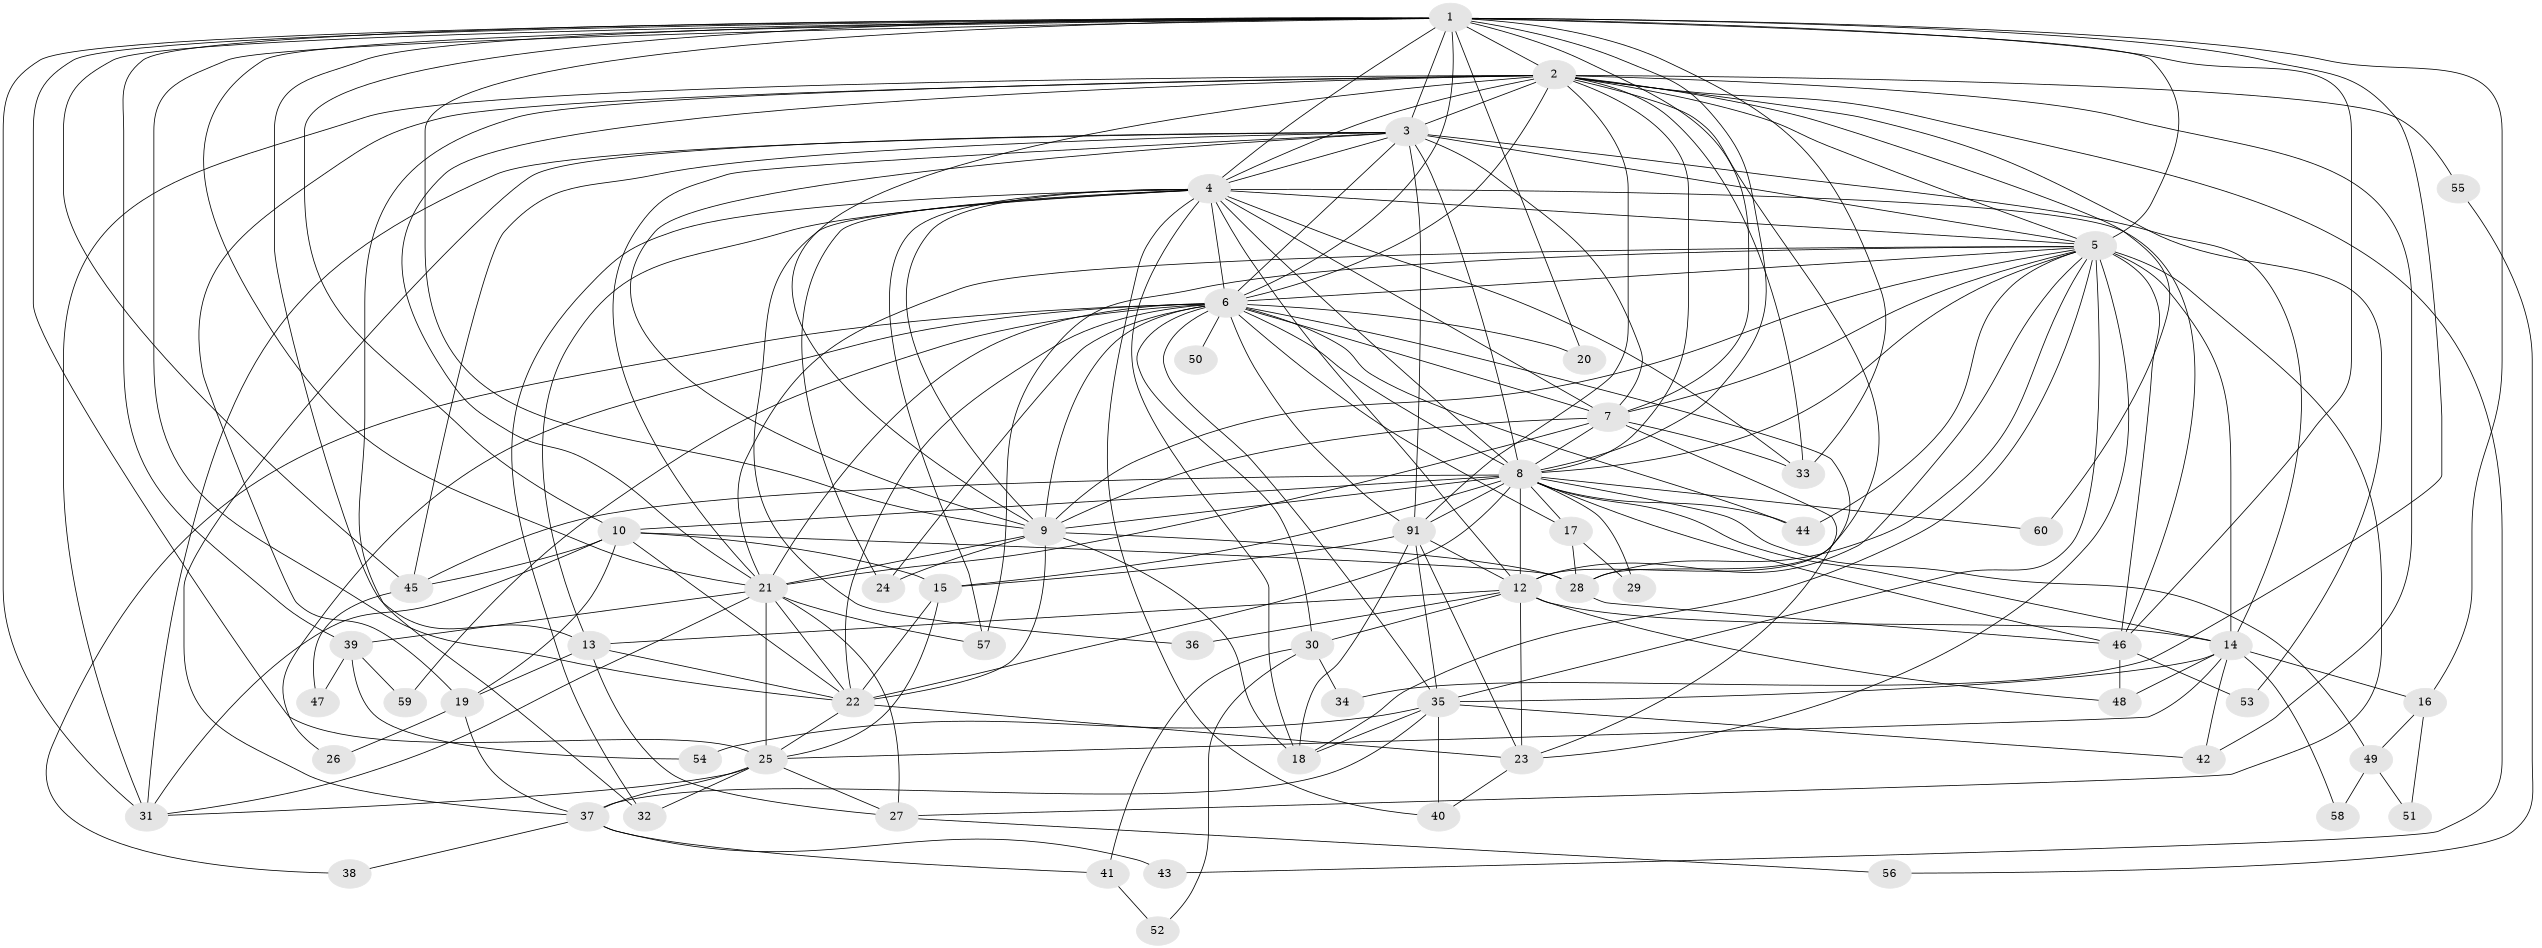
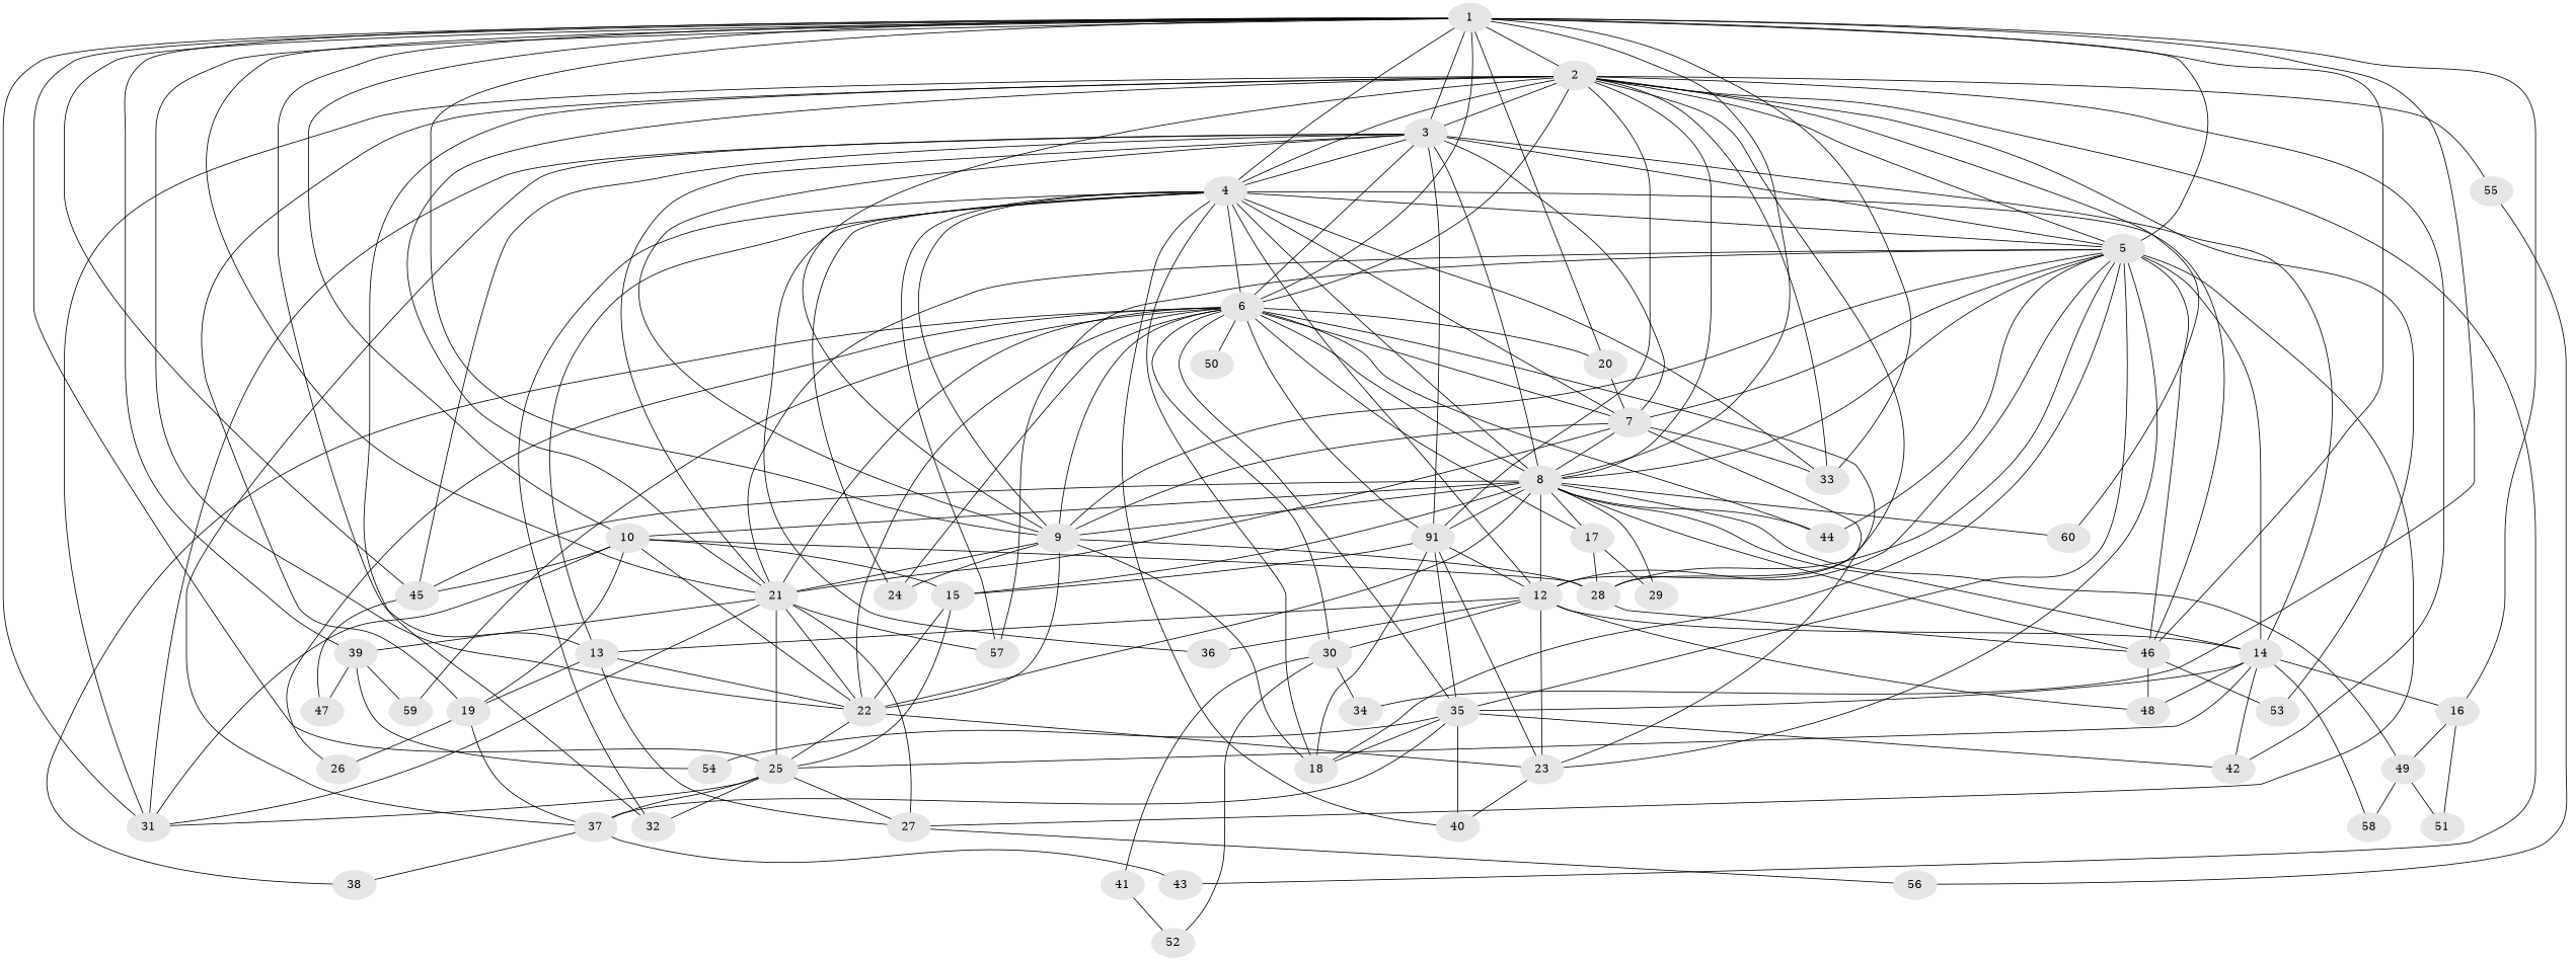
  graph {
    node [color=gray90 style=filled]
    edge [weight=1.0]
    1
    2
    3
    4
    5
    6
    7
    8
    9
    10
    13
    16
    20
    21
    22
    25
    31
    33
    34
    39
    45
    46
    n23 [label=91]
    12
    19
    32
    42
    43
    53
    55
    60
    14
    37
    36
    18
    24
    40
    57
    23
    27
    28
    35
    44
    17
    26
    30
    38
    50
    59
    15
    29
    49
    51
    54
    47
    48
    56
    58
    41
    52
    1 -- 2 [weight=2.0]
    1 -- 3 [weight=2.0]
    1 -- 4 [weight=2.0]
    1 -- 5 [weight=2.0]
    1 -- 6 [weight=3.0]
-   1 -- 7 [weight=2.0]
+   20 -- 7 [weight=2.0]
    1 -- 8 [weight=3.0]
    1 -- 9 [weight=2.0]
    1 -- 10
    1 -- 13
    1 -- 16 [weight=2.0]
    1 -- 20
    1 -- 21 [weight=2.0]
    1 -- 22
    1 -- 25
    1 -- 31
    1 -- 33
    1 -- 34
    1 -- 39
    1 -- 45
    1 -- 46
    2 -- 3 [weight=2.0]
    2 -- 4
    2 -- 5
    2 -- 6
    2 -- 8
    2 -- 9 [weight=2.0]
    2 -- 21
    2 -- 31
    2 -- 33 [weight=2.0]
    2 -- n23
    2 -- 12
    2 -- 19 [weight=2.0]
    2 -- 32
    2 -- 42
    2 -- 43
    2 -- 53
    2 -- 55
    2 -- 60
    3 -- 4
    3 -- 5 [weight=2.0]
    3 -- 6
    3 -- 7
    3 -- 8
    3 -- 9 [weight=2.0]
    3 -- 21 [weight=2.0]
    3 -- 31
    3 -- 45
    3 -- n23 [weight=7.0]
    3 -- 14 [weight=2.0]
    3 -- 37
    4 -- 5 [weight=2.0]
    4 -- 6
    4 -- 7 [weight=2.0]
    4 -- 8
    4 -- 9
    4 -- 13 [weight=5.0]
    4 -- 33
    4 -- 46
    4 -- 12
    4 -- 32
    4 -- 36
    4 -- 18
    4 -- 24
    4 -- 40
    4 -- 57
-   5 -- 6 [weight=2.0]
    5 -- 7
    5 -- 8
    5 -- 9
    5 -- 21 [weight=2.0]
    5 -- 46
    5 -- 12
    5 -- 14 [weight=11.0]
    5 -- 18
    5 -- 57
    5 -- 23
    5 -- 27
    5 -- 28
    5 -- 35
    5 -- 44
    6 -- 7
    6 -- 8
    6 -- 9
    6 -- 20
    6 -- 21
    6 -- 22
    6 -- n23
    6 -- 24
    6 -- 28
    6 -- 35
    6 -- 44
    6 -- 17
    6 -- 26
    6 -- 30
    6 -- 38
    6 -- 50
    6 -- 59
    7 -- 8
    7 -- 9 [weight=2.0]
    7 -- 21 [weight=13.0]
    7 -- 33
    7 -- 23
    8 -- 9 [weight=2.0]
    8 -- 10
    8 -- 22
    8 -- 45 [weight=2.0]
    8 -- 46
    8 -- n23 [weight=3.0]
    8 -- 12
    8 -- 60
    8 -- 14 [weight=2.0]
    8 -- 44 [weight=2.0]
    8 -- 17
    8 -- 15 [weight=2.0]
    8 -- 29
    8 -- 49
    9 -- 21
    9 -- 22 [weight=8.0]
    9 -- 18
    9 -- 24
    9 -- 28
    10 -- 22
    10 -- 31
    10 -- 45
    10 -- 19
    10 -- 28
    10 -- 15
    13 -- 22 [weight=2.0]
    13 -- 19
    13 -- 27
    16 -- 49
    16 -- 51
    21 -- 22
    21 -- 25
    21 -- 31
    21 -- 39
    21 -- 57 [weight=2.0]
    21 -- 27
    22 -- 25
    22 -- 23
    25 -- 31
    25 -- 32
    25 -- 37
    25 -- 27
    39 -- 59
    39 -- 54
    39 -- 47
    45 -- 47
    46 -- 53
    46 -- 48
    n23 -- 12
    n23 -- 18
    n23 -- 23
    n23 -- 35
    n23 -- 15
    12 -- 13
    12 -- 14 [weight=2.0]
    12 -- 36
    12 -- 23
    12 -- 30
    12 -- 48
    19 -- 37
    19 -- 26
    55 -- 56
    14 -- 16
    14 -- 25
    14 -- 42
    14 -- 35
    14 -- 48
    14 -- 58
    37 -- 43
    37 -- 38
-   37 -- 41
    23 -- 40
    27 -- 56
    28 -- 46
    35 -- 42
    35 -- 37
    35 -- 18
    35 -- 40
    35 -- 54
    17 -- 28
    17 -- 29
    30 -- 34
    30 -- 41
    30 -- 52
    15 -- 22
    15 -- 25
    49 -- 51
    49 -- 58
    41 -- 52
  }
